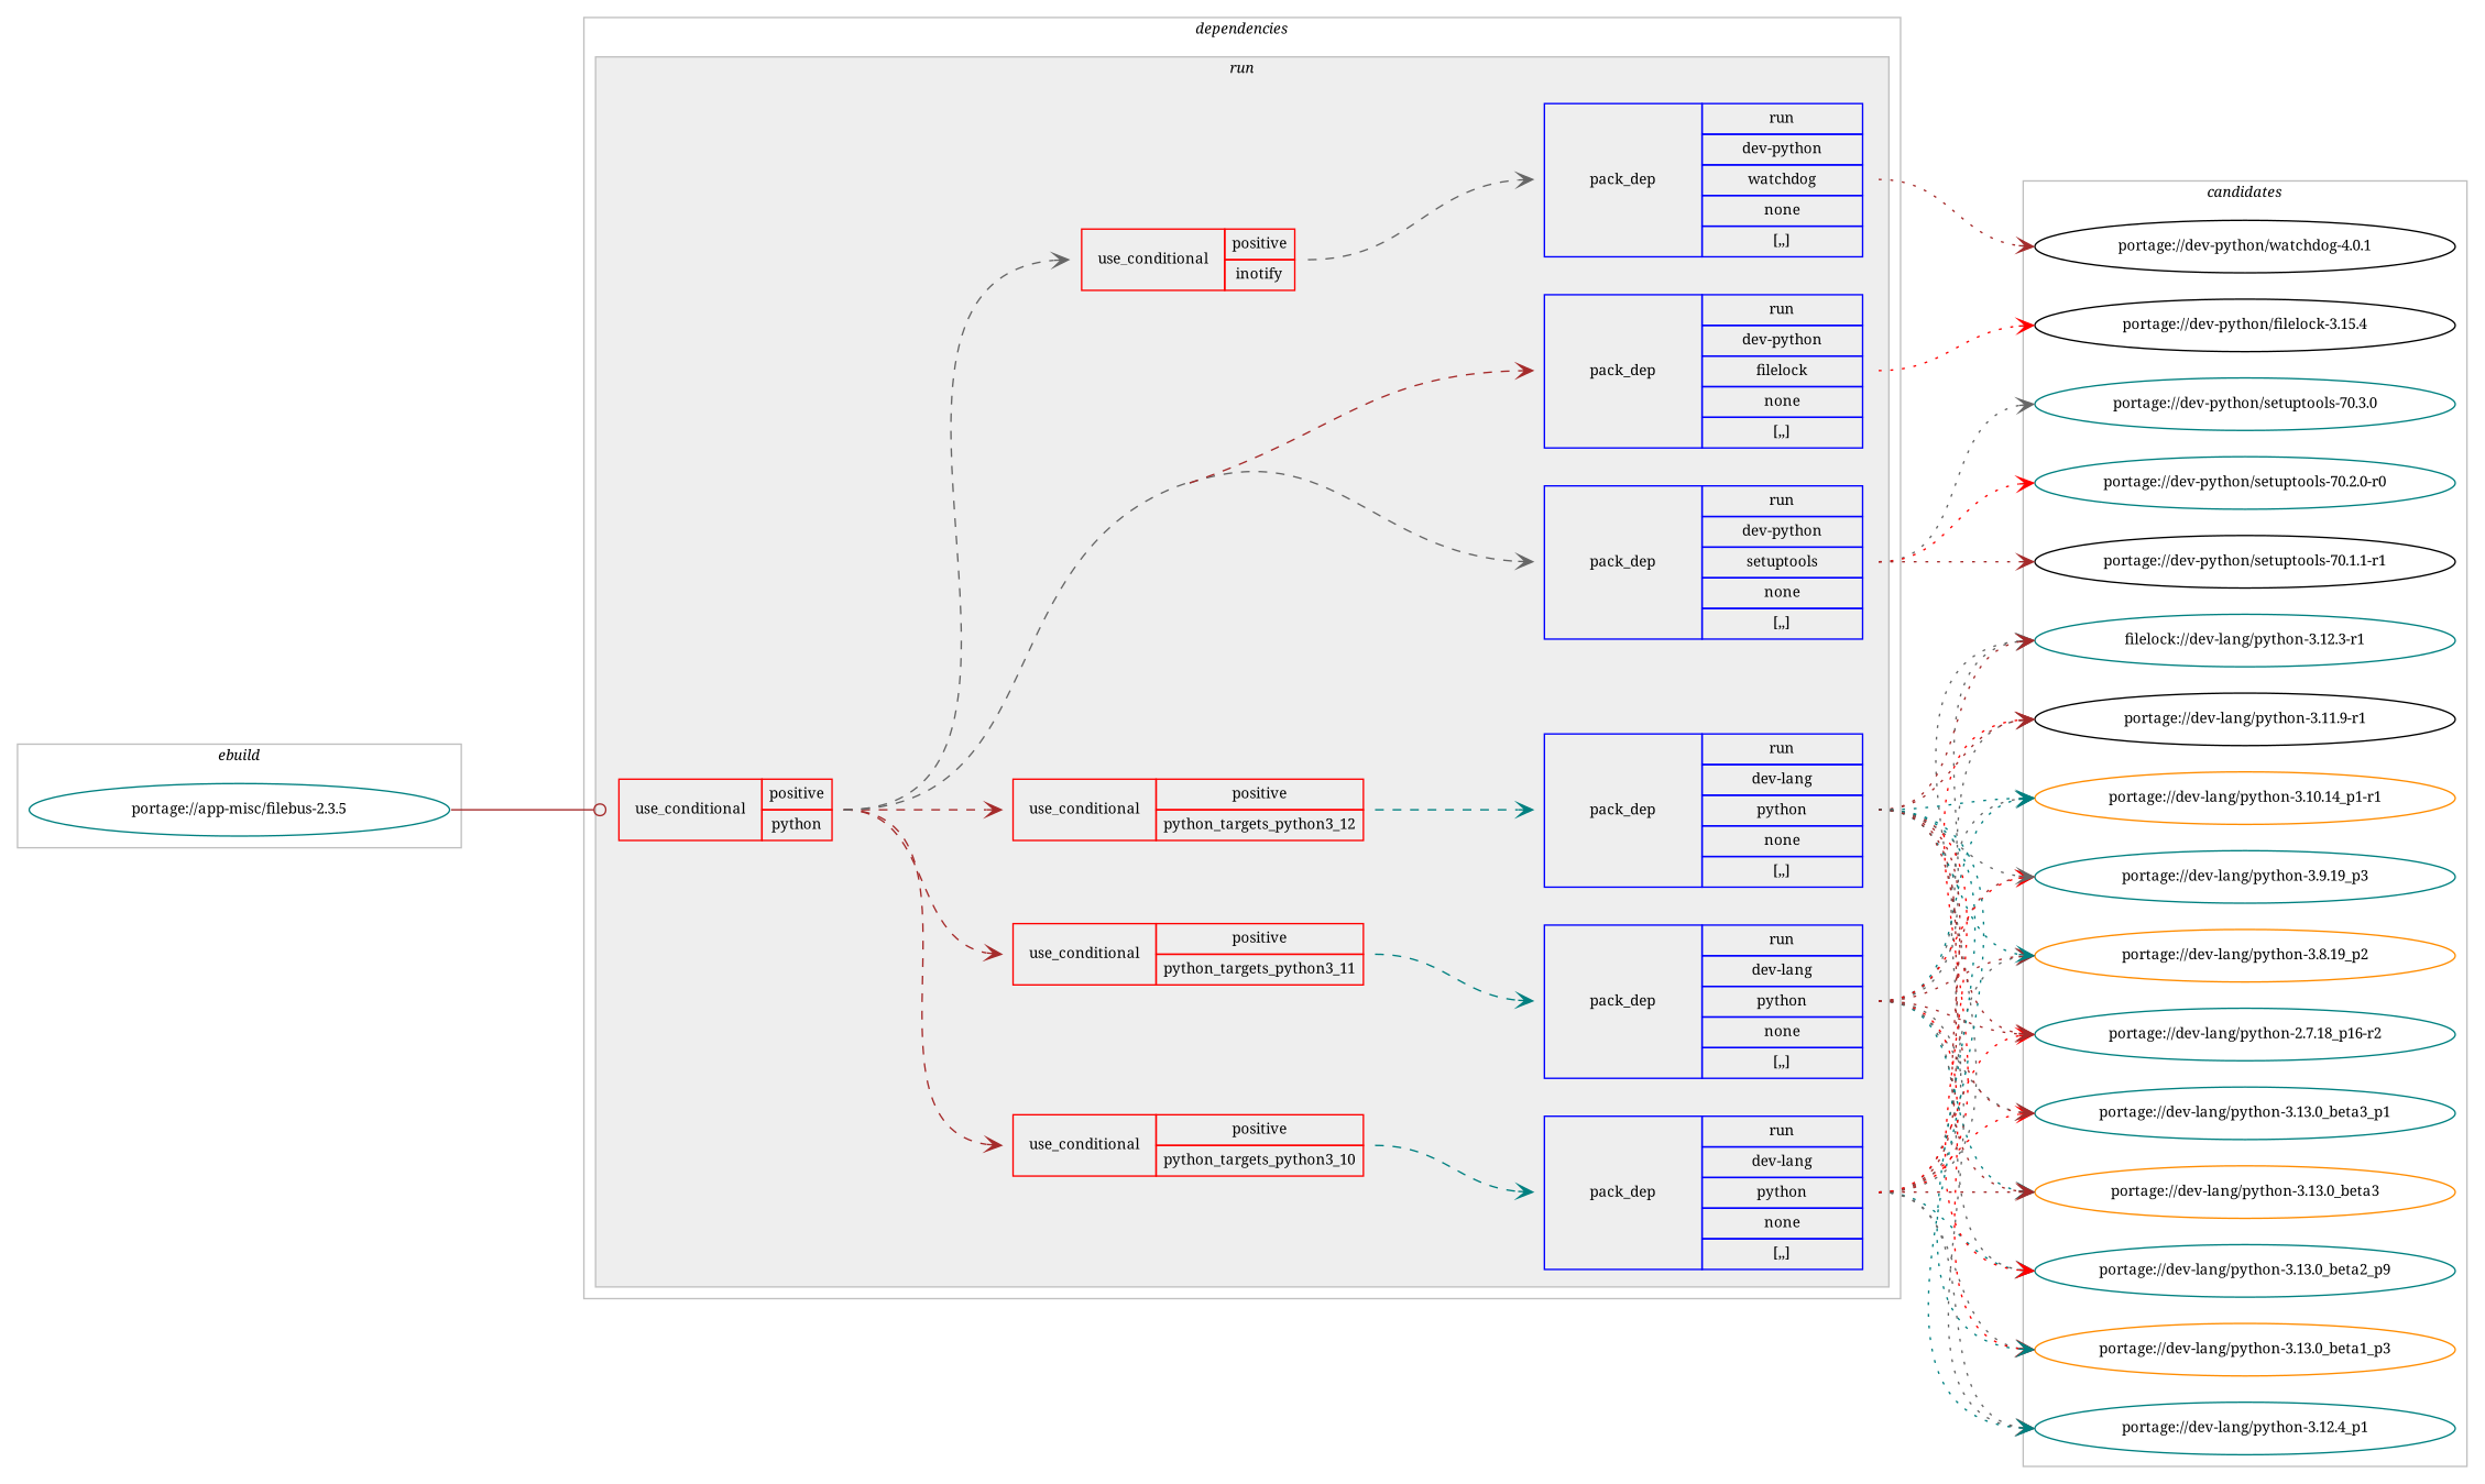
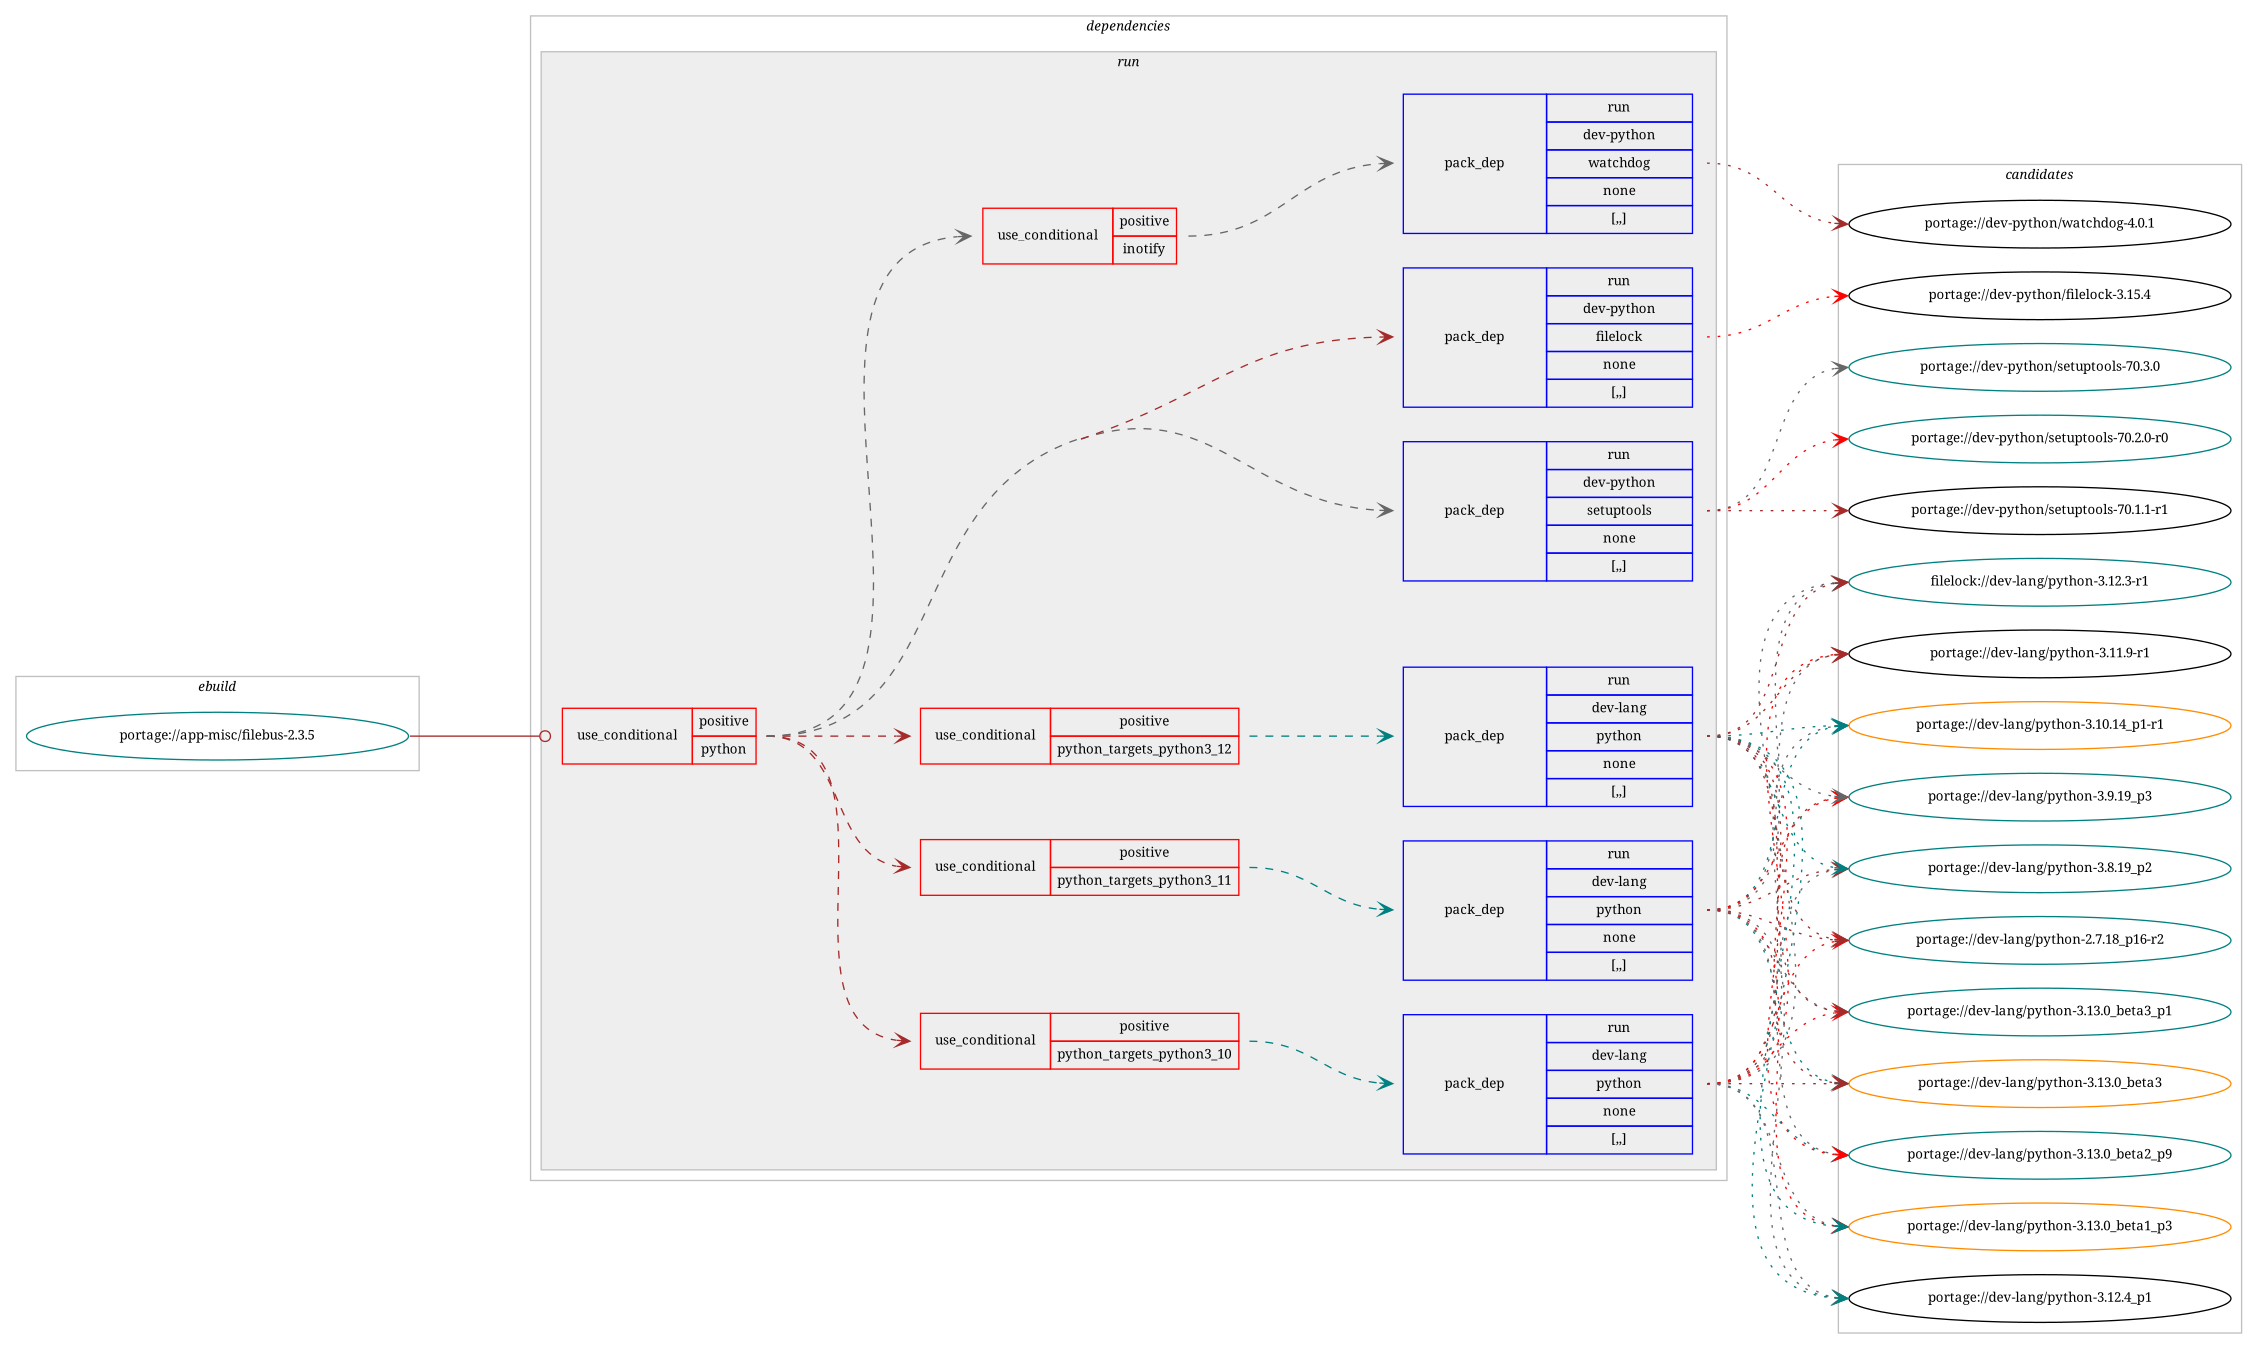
  digraph {
    compound=true
    concentrate=true
    fontname="Noto Serif"
    fontsize=10
    newrank=true
    rankdir=LR
    ranksep=1.5
    node [color=teal fontname="Noto Serif" fontsize=10]
    edge [arrowhead=vee color=brown fontname="Noto Serif" headport=w style=dotted tailport=e weight=100]
    n1 [label="portage://app-misc/filebus-2.3.5" width=4]
    n2 [color=blue label=<<TABLE BORDER="0" CELLBORDER="1" CELLSPACING="0" CELLPADDING="4" WIDTH="220"><TR><TD ROWSPAN="6" CELLPADDING="30">pack_dep</TD></TR><TR><TD WIDTH="110">run</TD></TR><TR><TD>dev-lang</TD></TR><TR><TD>python</TD></TR><TR><TD>none</TD></TR><TR><TD>[,,]</TD></TR></TABLE>> shape=none]
    n3 [color=red label=<<TABLE BORDER="0" CELLBORDER="1" CELLSPACING="0" CELLPADDING="4"><TR><TD ROWSPAN="3" CELLPADDING="10">use_conditional</TD></TR><TR><TD>positive</TD></TR><TR><TD>python_targets_python3_10</TD></TR></TABLE>> shape=none]
    n4 [color=blue label=<<TABLE BORDER="0" CELLBORDER="1" CELLSPACING="0" CELLPADDING="4" WIDTH="220"><TR><TD ROWSPAN="6" CELLPADDING="30">pack_dep</TD></TR><TR><TD WIDTH="110">run</TD></TR><TR><TD>dev-lang</TD></TR><TR><TD>python</TD></TR><TR><TD>none</TD></TR><TR><TD>[,,]</TD></TR></TABLE>> shape=none]
    n5 [color=red label=<<TABLE BORDER="0" CELLBORDER="1" CELLSPACING="0" CELLPADDING="4"><TR><TD ROWSPAN="3" CELLPADDING="10">use_conditional</TD></TR><TR><TD>positive</TD></TR><TR><TD>python_targets_python3_11</TD></TR></TABLE>> shape=none]
    n6 [color=blue label=<<TABLE BORDER="0" CELLBORDER="1" CELLSPACING="0" CELLPADDING="4" WIDTH="220"><TR><TD ROWSPAN="6" CELLPADDING="30">pack_dep</TD></TR><TR><TD WIDTH="110">run</TD></TR><TR><TD>dev-lang</TD></TR><TR><TD>python</TD></TR><TR><TD>none</TD></TR><TR><TD>[,,]</TD></TR></TABLE>> shape=none]
    n7 [color=red label=<<TABLE BORDER="0" CELLBORDER="1" CELLSPACING="0" CELLPADDING="4"><TR><TD ROWSPAN="3" CELLPADDING="10">use_conditional</TD></TR><TR><TD>positive</TD></TR><TR><TD>python_targets_python3_12</TD></TR></TABLE>> shape=none]
    n8 [color=blue label=<<TABLE BORDER="0" CELLBORDER="1" CELLSPACING="0" CELLPADDING="4" WIDTH="220"><TR><TD ROWSPAN="6" CELLPADDING="30">pack_dep</TD></TR><TR><TD WIDTH="110">run</TD></TR><TR><TD>dev-python</TD></TR><TR><TD>setuptools</TD></TR><TR><TD>none</TD></TR><TR><TD>[,,]</TD></TR></TABLE>> shape=none]
    n9 [color=blue label=<<TABLE BORDER="0" CELLBORDER="1" CELLSPACING="0" CELLPADDING="4" WIDTH="220"><TR><TD ROWSPAN="6" CELLPADDING="30">pack_dep</TD></TR><TR><TD WIDTH="110">run</TD></TR><TR><TD>dev-python</TD></TR><TR><TD>filelock</TD></TR><TR><TD>none</TD></TR><TR><TD>[,,]</TD></TR></TABLE>> shape=none]
    n10 [color=blue label=<<TABLE BORDER="0" CELLBORDER="1" CELLSPACING="0" CELLPADDING="4" WIDTH="220"><TR><TD ROWSPAN="6" CELLPADDING="30">pack_dep</TD></TR><TR><TD WIDTH="110">run</TD></TR><TR><TD>dev-python</TD></TR><TR><TD>watchdog</TD></TR><TR><TD>none</TD></TR><TR><TD>[,,]</TD></TR></TABLE>> shape=none]
    n11 [color=red label=<<TABLE BORDER="0" CELLBORDER="1" CELLSPACING="0" CELLPADDING="4"><TR><TD ROWSPAN="3" CELLPADDING="10">use_conditional</TD></TR><TR><TD>positive</TD></TR><TR><TD>inotify</TD></TR></TABLE>> shape=none]
    n12 [color=red label=<<TABLE BORDER="0" CELLBORDER="1" CELLSPACING="0" CELLPADDING="4"><TR><TD ROWSPAN="3" CELLPADDING="10">use_conditional</TD></TR><TR><TD>positive</TD></TR><TR><TD>python</TD></TR></TABLE>> shape=none]
    n13 [label="portage://dev-lang/python-3.13.0_beta3_p1" width=4]
    n14 [color=darkorange label="portage://dev-lang/python-3.13.0_beta3" width=4]
    n15 [label="portage://dev-lang/python-3.13.0_beta2_p9" width=4]
    n16 [color=darkorange label="portage://dev-lang/python-3.13.0_beta1_p3" width=4]
-   n17 [label="portage://dev-lang/python-3.12.4_p1" width=4]
+   n17 [color=black label="portage://dev-lang/python-3.12.4_p1" width=4]
    n18 [label="filelock://dev-lang/python-3.12.3-r1" width=4]
    n19 [color=black label="portage://dev-lang/python-3.11.9-r1" width=4]
    n20 [color=darkorange label="portage://dev-lang/python-3.10.14_p1-r1" width=4]
    n21 [label="portage://dev-lang/python-3.9.19_p3" width=4]
-   n22 [color=darkorange label="portage://dev-lang/python-3.8.19_p2" width=4]
+   n22 [label="portage://dev-lang/python-3.8.19_p2" width=4]
    n23 [label="portage://dev-lang/python-2.7.18_p16-r2" width=4]
    n24 [label="portage://dev-python/setuptools-70.3.0" width=4]
    n25 [label="portage://dev-python/setuptools-70.2.0-r0" width=4]
    n26 [color=black label="portage://dev-python/setuptools-70.1.1-r1" width=4]
    n27 [color=black label="portage://dev-python/filelock-3.15.4" width=4]
    n28 [color=black label="portage://dev-python/watchdog-4.0.1" width=4]
    subgraph cluster_1 {
      color=gray
      label=<<i>ebuild</i>>
      rank=same
      n1
    }
    subgraph cluster_2 {
      color=gray
      label=<<i>dependencies</i>>
      subgraph cluster_3 {
        color=gray
        fillcolor="#eeeeee"
        label=<<i>compile</i>>
        style=filled
      }
      subgraph cluster_4 {
        color=gray
        fillcolor="#eeeeee"
        label=<<i>compile and run</i>>
        style=filled
      }
      subgraph cluster_5 {
        color=gray
        fillcolor="#eeeeee"
        label=<<i>run</i>>
        style=filled
        subgraph sub_6 {
          color=gray
          fillcolor="#eeeeee"
          label=<<i>run</i>>
          style=filled
          n12
          subgraph sub_7 {
            color=gray
            fillcolor="#eeeeee"
            label=<<i>run</i>>
            style=filled
            n3
            subgraph sub_8 {
              color=gray
              fillcolor="#eeeeee"
              label=<<i>run</i>>
              style=filled
              n2
            }
          }
          subgraph sub_9 {
            color=gray
            fillcolor="#eeeeee"
            label=<<i>run</i>>
            style=filled
            n5
            subgraph sub_10 {
              color=gray
              fillcolor="#eeeeee"
              label=<<i>run</i>>
              style=filled
              n4
            }
          }
          subgraph sub_11 {
            color=gray
            fillcolor="#eeeeee"
            label=<<i>run</i>>
            style=filled
            n7
            subgraph sub_12 {
              color=gray
              fillcolor="#eeeeee"
              label=<<i>run</i>>
              style=filled
              n6
            }
          }
          subgraph sub_13 {
            color=gray
            fillcolor="#eeeeee"
            label=<<i>run</i>>
            style=filled
            n8
          }
          subgraph sub_14 {
            color=gray
            fillcolor="#eeeeee"
            label=<<i>run</i>>
            style=filled
            n9
          }
          subgraph sub_15 {
            color=gray
            fillcolor="#eeeeee"
            label=<<i>run</i>>
            style=filled
            n11
            subgraph sub_16 {
              color=gray
              fillcolor="#eeeeee"
              label=<<i>run</i>>
              style=filled
              n10
            }
          }
        }
      }
    }
    subgraph cluster_17 {
      color=gray
      label=<<i>candidates</i>>
      rank=same
      subgraph sub_18 {
        color=black
        label=<<i>candidates</i>>
        nodesep=1
        rank=same
        n13
        n14
        n15
        n16
        n17
        n18
        n19
        n20
        n21
        n22
        n23
      }
      subgraph sub_19 {
        color=black
        label=<<i>candidates</i>>
        nodesep=1
        rank=same
        n13
        n14
        n15
        n16
        n17
        n18
        n19
        n20
        n21
        n22
        n23
      }
      subgraph sub_20 {
        color=black
        label=<<i>candidates</i>>
        nodesep=1
        rank=same
        n13
        n14
        n15
        n16
        n17
        n18
        n19
        n20
        n21
        n22
        n23
      }
      subgraph sub_21 {
        color=black
        label=<<i>candidates</i>>
        nodesep=1
        rank=same
        n24
        n25
        n26
      }
      subgraph sub_22 {
        color=black
        label=<<i>candidates</i>>
        nodesep=1
        rank=same
        n27
      }
      subgraph sub_23 {
        color=black
        label=<<i>candidates</i>>
        nodesep=1
        rank=same
        n28
      }
    }
    n1 -> n12 [arrowhead=odot style=solid weight=20]
    n2 -> n13 [color=red]
    n2 -> n14
    n2 -> n15 [color=teal]
    n2 -> n16 [color=gray40]
    n2 -> n17 [color=gray40]
    n2 -> n18 [color=gray40]
    n2 -> n19 [color=red]
    n2 -> n20 [color=gray40]
    n2 -> n21
    n2 -> n22 [color=gray40]
    n2 -> n23 [color=red]
    n3 -> n2 [color=teal style=dashed weight=20]
    n4 -> n13 [color=gray40]
    n4 -> n14 [color=teal]
    n4 -> n15 [color=gray40]
    n4 -> n16 [color=red]
    n4 -> n17 [color=gray40]
    n4 -> n18 [color=gray40]
    n4 -> n19 [color=gray40]
    n4 -> n20 [color=teal]
    n4 -> n21 [color=red]
    n4 -> n22
    n4 -> n23
    n5 -> n4 [color=teal style=dashed weight=20]
    n6 -> n13
    n6 -> n14
    n6 -> n15 [color=red]
    n6 -> n16 [color=teal]
    n6 -> n17 [color=teal]
    n6 -> n18
    n6 -> n19
    n6 -> n20 [color=teal]
    n6 -> n21 [color=gray40]
    n6 -> n22 [color=teal]
    n6 -> n23
    n7 -> n6 [color=teal style=dashed weight=20]
    n8 -> n24 [color=gray40]
    n8 -> n25 [color=red]
    n8 -> n26
    n9 -> n27 [color=red]
    n10 -> n28
    n11 -> n10 [color=gray40 style=dashed weight=20]
    n12 -> n3 [style=dashed weight=20]
    n12 -> n5 [style=dashed weight=20]
    n12 -> n7 [style=dashed weight=20]
    n12 -> n8 [color=gray40 style=dashed weight=20]
    n12 -> n9 [style=dashed weight=20]
    n12 -> n11 [color=gray40 style=dashed weight=20]
  }
